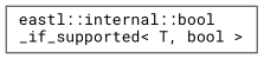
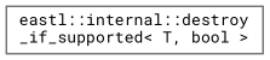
  digraph {
    rankdir=LR
    fontname="Roboto Mono"
-   n1 [color=grey40 fillcolor=white fontname="Roboto Mono" fontsize=10 height=0.2 label="eastl::internal::bool\l_if_supported\< T, bool \>" shape=box style=filled width=0.4]
+   n1 [color=grey40 fillcolor=white fontname="Roboto Mono" fontsize=10 height=0.2 label="eastl::internal::destroy\l_if_supported\< T, bool \>" shape=box style=filled width=0.4]
  }
